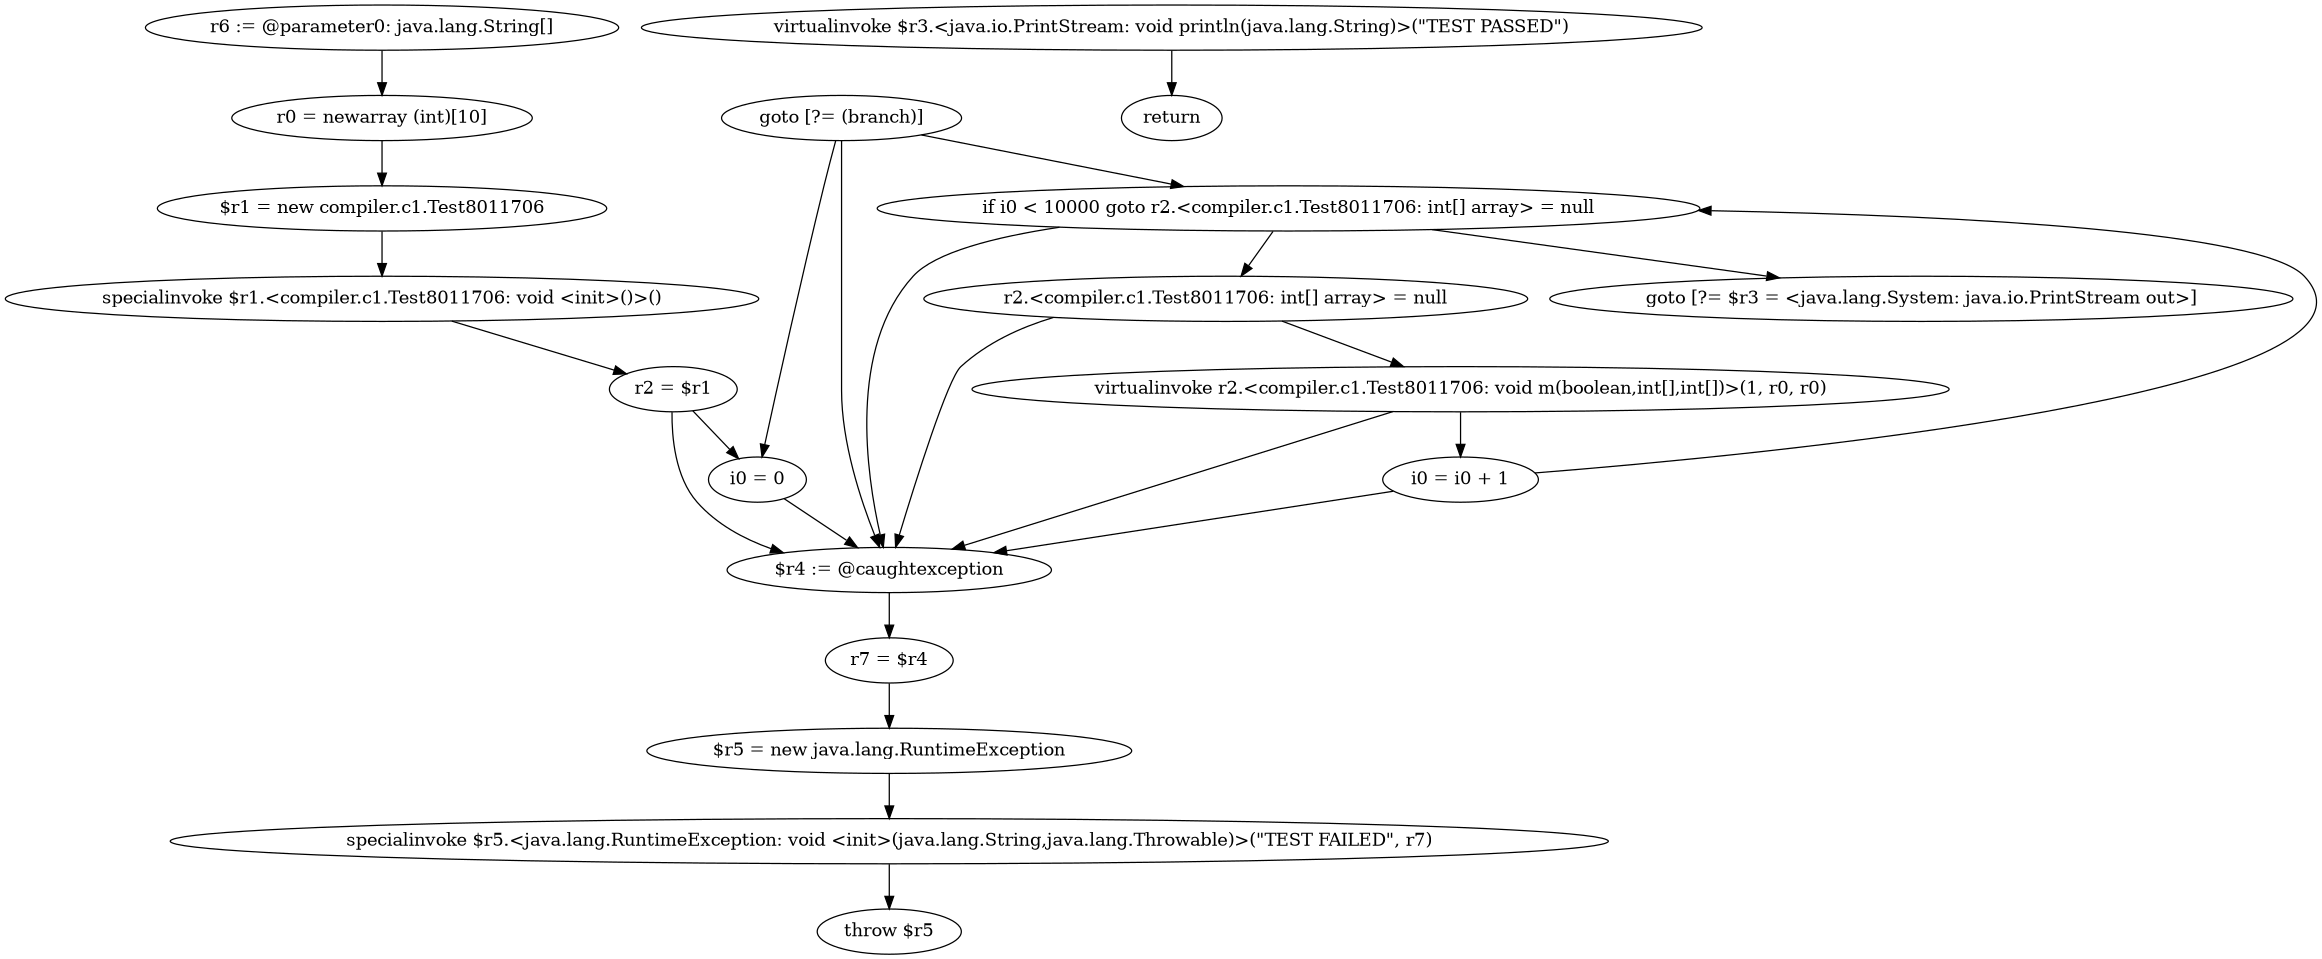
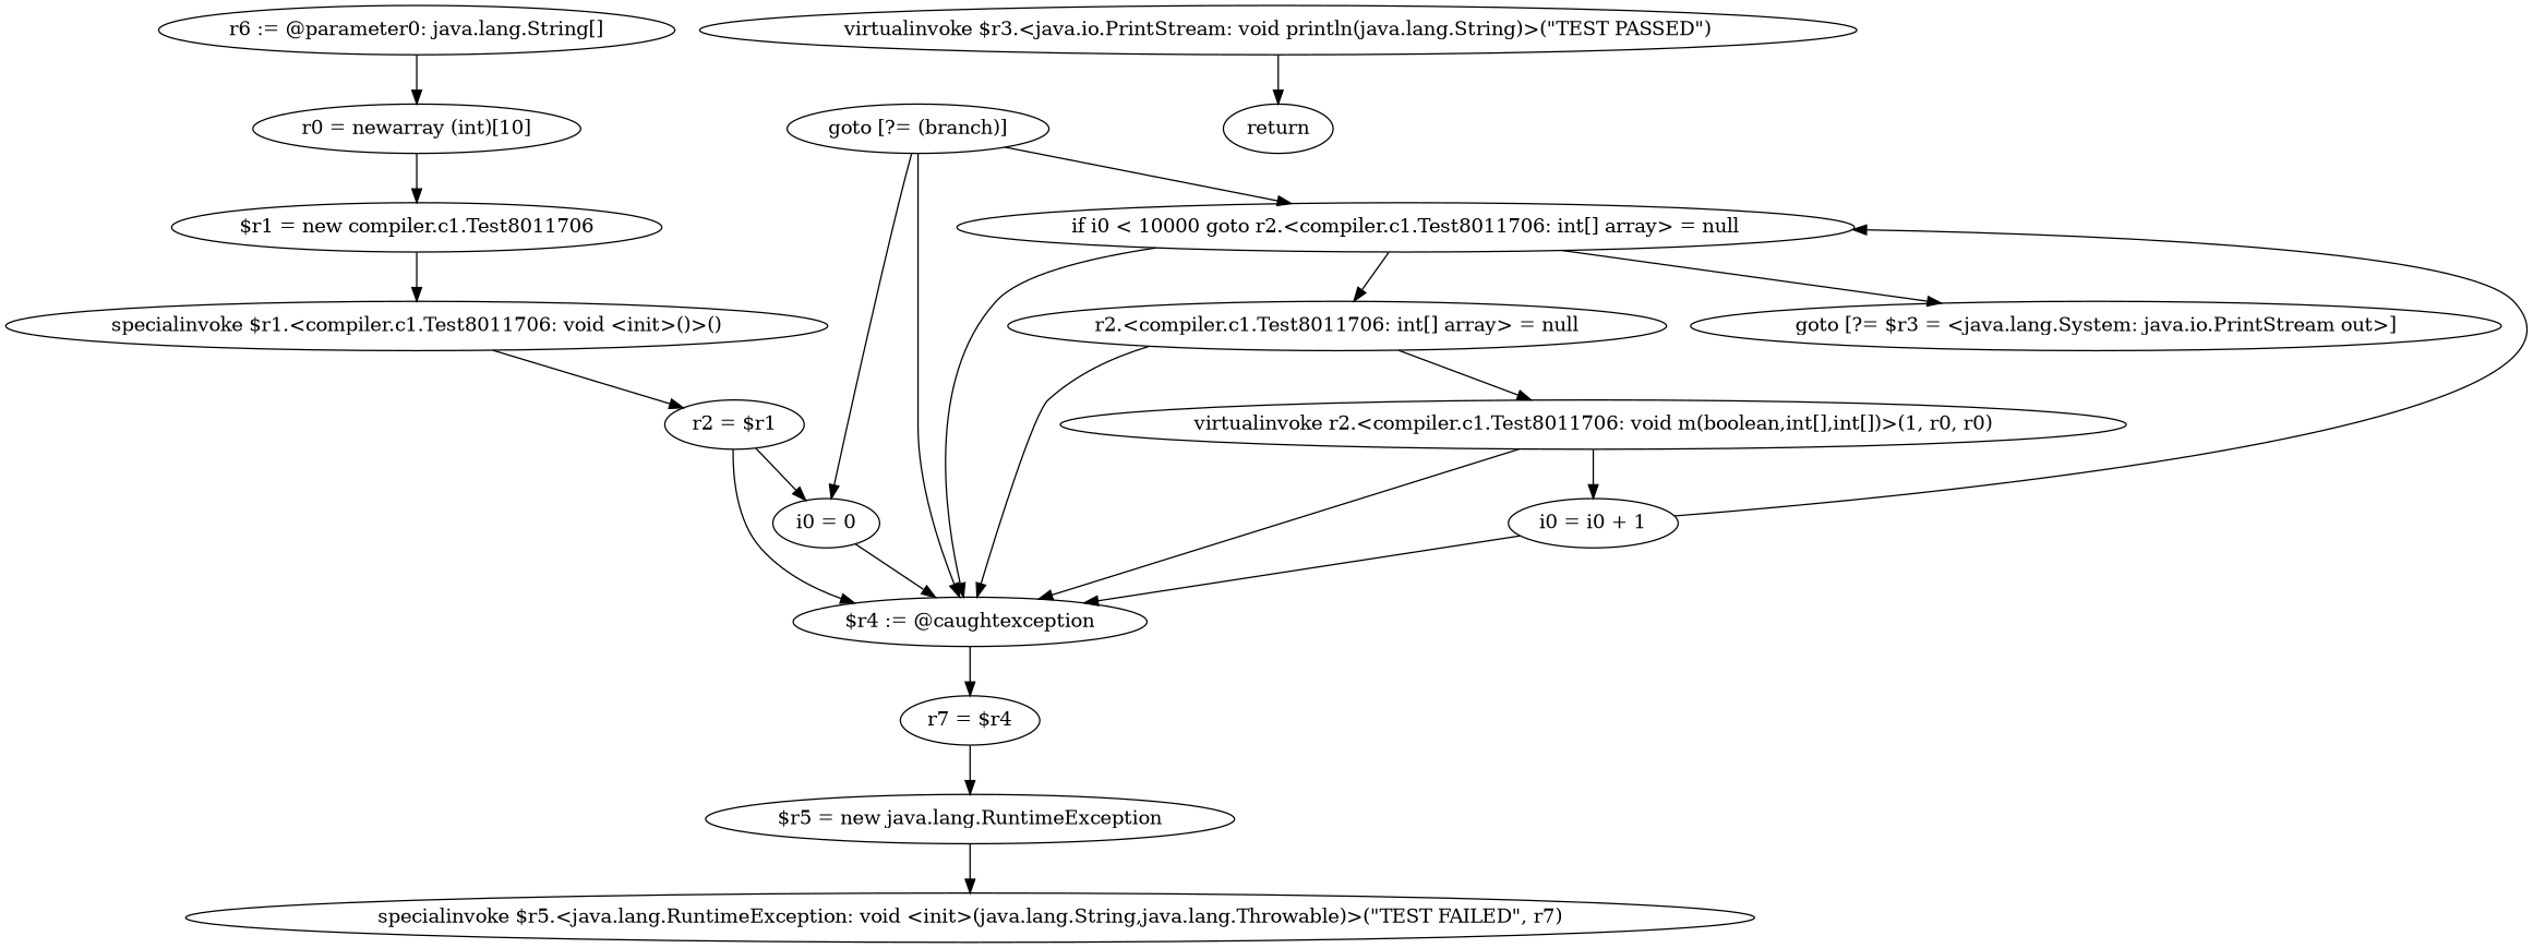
  digraph {
    "r6 := @parameter0: java.lang.String[]"
    "r0 = newarray (int)[10]"
    "$r1 = new compiler.c1.Test8011706"
    "specialinvoke $r1.<compiler.c1.Test8011706: void <init>()>()"
    "r2 = $r1"
    "i0 = 0"
    "$r4 := @caughtexception"
    "r7 = $r4"
    "goto [?= (branch)]"
    "if i0 < 10000 goto r2.<compiler.c1.Test8011706: int[] array> = null"
    "r2.<compiler.c1.Test8011706: int[] array> = null"
    "goto [?= $r3 = <java.lang.System: java.io.PrintStream out>]"
    "virtualinvoke r2.<compiler.c1.Test8011706: void m(boolean,int[],int[])>(1, r0, r0)"
    "i0 = i0 + 1"
    "$r5 = new java.lang.RuntimeException"
    "specialinvoke $r5.<java.lang.RuntimeException: void <init>(java.lang.String,java.lang.Throwable)>(\"TEST FAILED\", r7)"
-   "throw $r5"
    "virtualinvoke $r3.<java.io.PrintStream: void println(java.lang.String)>(\"TEST PASSED\")"
    return
    "r6 := @parameter0: java.lang.String[]" -> "r0 = newarray (int)[10]"
    "r0 = newarray (int)[10]" -> "$r1 = new compiler.c1.Test8011706"
    "$r1 = new compiler.c1.Test8011706" -> "specialinvoke $r1.<compiler.c1.Test8011706: void <init>()>()"
    "specialinvoke $r1.<compiler.c1.Test8011706: void <init>()>()" -> "r2 = $r1"
    "r2 = $r1" -> "i0 = 0"
    "r2 = $r1" -> "$r4 := @caughtexception"
    "i0 = 0" -> "$r4 := @caughtexception"
    "$r4 := @caughtexception" -> "r7 = $r4"
    "r7 = $r4" -> "$r5 = new java.lang.RuntimeException"
    "goto [?= (branch)]" -> "i0 = 0"
    "goto [?= (branch)]" -> "$r4 := @caughtexception"
    "goto [?= (branch)]" -> "if i0 < 10000 goto r2.<compiler.c1.Test8011706: int[] array> = null"
    "if i0 < 10000 goto r2.<compiler.c1.Test8011706: int[] array> = null" -> "$r4 := @caughtexception"
    "if i0 < 10000 goto r2.<compiler.c1.Test8011706: int[] array> = null" -> "r2.<compiler.c1.Test8011706: int[] array> = null"
    "if i0 < 10000 goto r2.<compiler.c1.Test8011706: int[] array> = null" -> "goto [?= $r3 = <java.lang.System: java.io.PrintStream out>]"
    "r2.<compiler.c1.Test8011706: int[] array> = null" -> "$r4 := @caughtexception"
    "r2.<compiler.c1.Test8011706: int[] array> = null" -> "virtualinvoke r2.<compiler.c1.Test8011706: void m(boolean,int[],int[])>(1, r0, r0)"
    "virtualinvoke r2.<compiler.c1.Test8011706: void m(boolean,int[],int[])>(1, r0, r0)" -> "$r4 := @caughtexception"
    "virtualinvoke r2.<compiler.c1.Test8011706: void m(boolean,int[],int[])>(1, r0, r0)" -> "i0 = i0 + 1"
    "i0 = i0 + 1" -> "$r4 := @caughtexception"
    "i0 = i0 + 1" -> "if i0 < 10000 goto r2.<compiler.c1.Test8011706: int[] array> = null"
    "$r5 = new java.lang.RuntimeException" -> "specialinvoke $r5.<java.lang.RuntimeException: void <init>(java.lang.String,java.lang.Throwable)>(\"TEST FAILED\", r7)"
-   "specialinvoke $r5.<java.lang.RuntimeException: void <init>(java.lang.String,java.lang.Throwable)>(\"TEST FAILED\", r7)" -> "throw $r5"
    "virtualinvoke $r3.<java.io.PrintStream: void println(java.lang.String)>(\"TEST PASSED\")" -> return
  }
